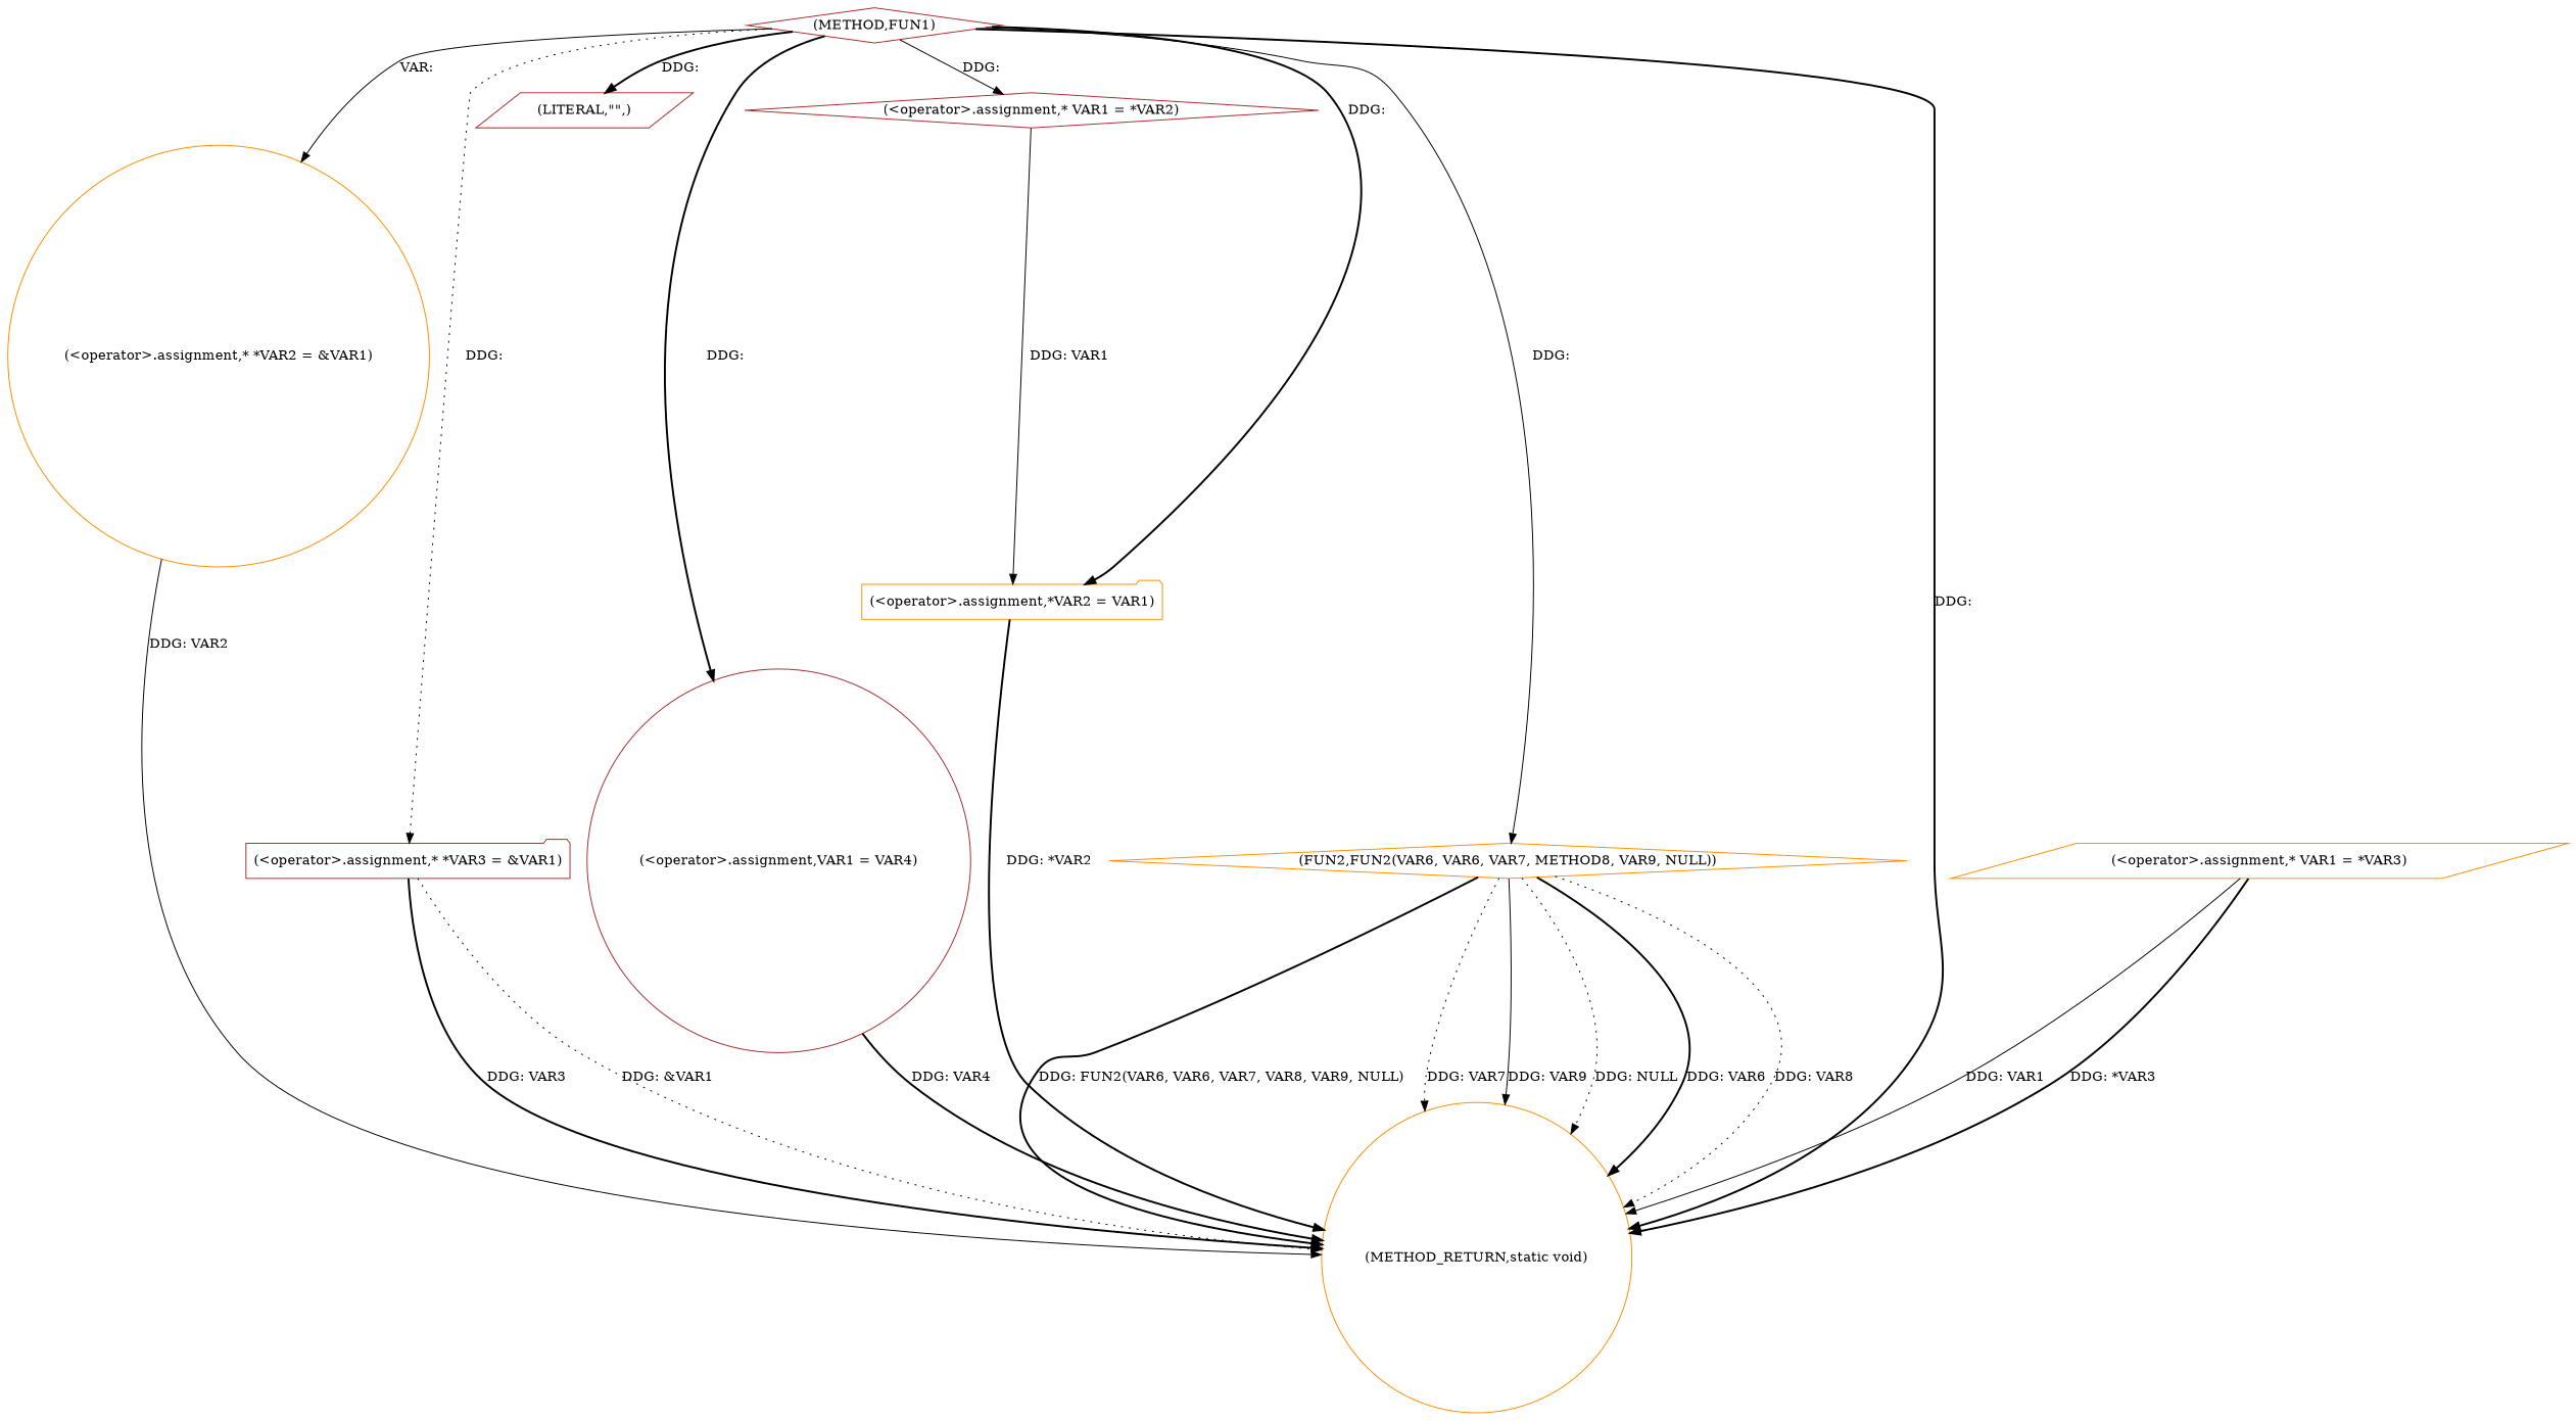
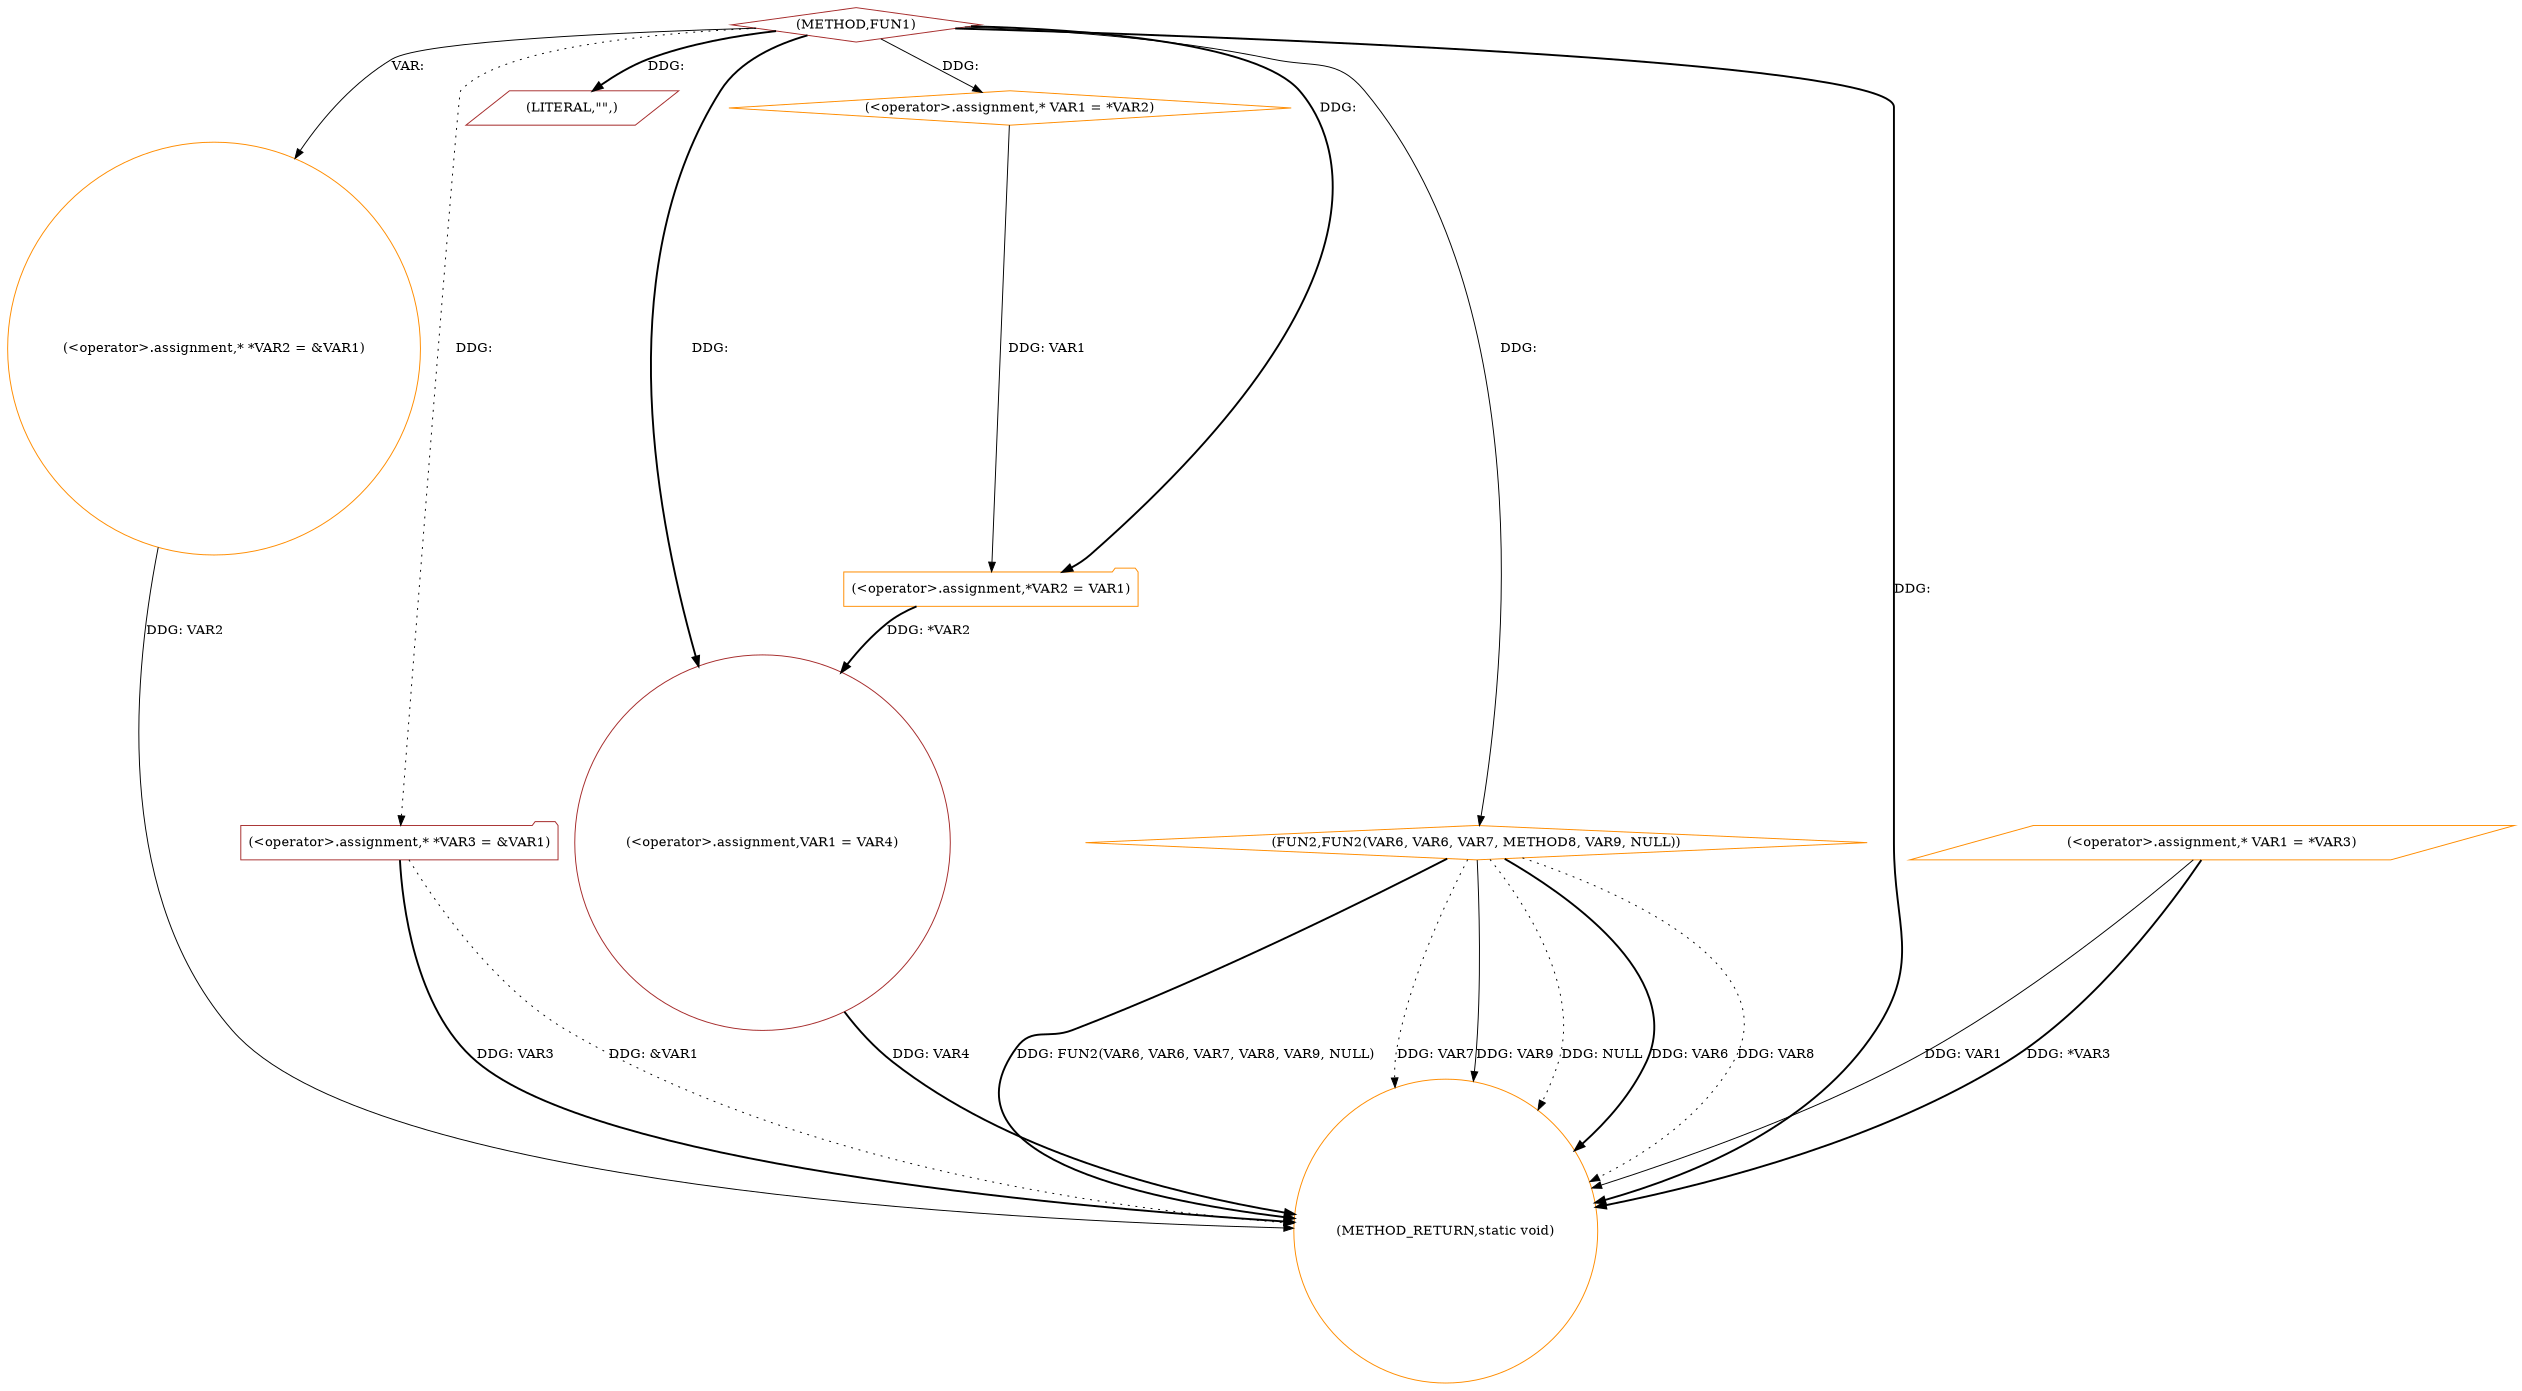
  digraph {
    node [color=brown shape=diamond]
    edge [style=bold]
    n1 [label="(METHOD,FUN1)"]
    n2 [color=darkorange label="(<operator>.assignment,* *VAR2 = &VAR1)" shape=circle]
    n3 [label="(<operator>.assignment,* *VAR3 = &VAR1)" shape=folder]
    n4 [label="(LITERAL,\"\",)" shape=parallelogram]
    n5 [label="(<operator>.assignment,VAR1 = VAR4)" shape=circle]
-   n6 [label="(<operator>.assignment,* VAR1 = *VAR2)"]
+   n6 [color=darkorange label="(<operator>.assignment,* VAR1 = *VAR2)"]
    n7 [color=darkorange label="(<operator>.assignment,*VAR2 = VAR1)" shape=folder]
    n8 [color=darkorange label="(FUN2,FUN2(VAR6, VAR6, VAR7, METHOD8, VAR9, NULL))"]
    n9 [color=darkorange label="(METHOD_RETURN,static void)" shape=circle]
    n10 [color=darkorange label="(<operator>.assignment,* VAR1 = *VAR3)" shape=parallelogram]
    n1 -> n2 [label="VAR: " style=solid]
    n1 -> n3 [label="DDG: " style=dotted]
    n1 -> n4 [label="DDG: "]
    n1 -> n5 [label="DDG: "]
    n1 -> n6 [label="DDG: " style=solid]
    n1 -> n7 [label="DDG: "]
    n1 -> n8 [label="DDG: " style=solid]
    n1 -> n9 [label="DDG: "]
    n2 -> n9 [label="DDG: VAR2" style=solid]
    n3 -> n9 [label="DDG: VAR3"]
    n3 -> n9 [label="DDG: &VAR1" style=dotted]
    n5 -> n9 [label="DDG: VAR4"]
    n6 -> n7 [label="DDG: VAR1" style=solid]
-   n7 -> n9 [label="DDG: *VAR2"]
+   n7 -> n5 [label="DDG: *VAR2"]
    n8 -> n9 [label="DDG: FUN2(VAR6, VAR6, VAR7, VAR8, VAR9, NULL)"]
    n8 -> n9 [label="DDG: VAR7" style=dotted]
    n8 -> n9 [label="DDG: VAR9" style=solid]
    n8 -> n9 [label="DDG: NULL" style=dotted]
    n8 -> n9 [label="DDG: VAR6"]
    n8 -> n9 [label="DDG: VAR8" style=dotted]
    n10 -> n9 [label="DDG: VAR1" style=solid]
    n10 -> n9 [label="DDG: *VAR3"]
  }
